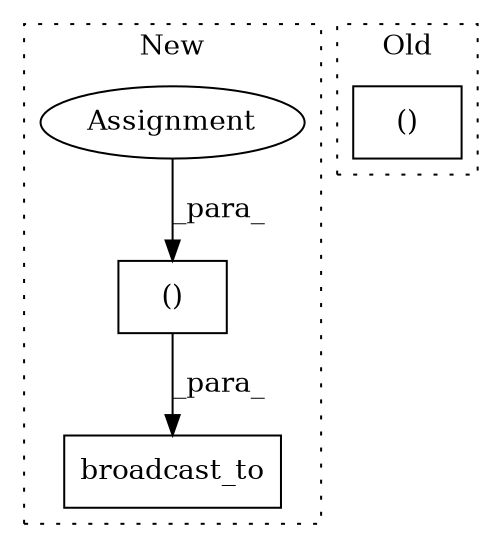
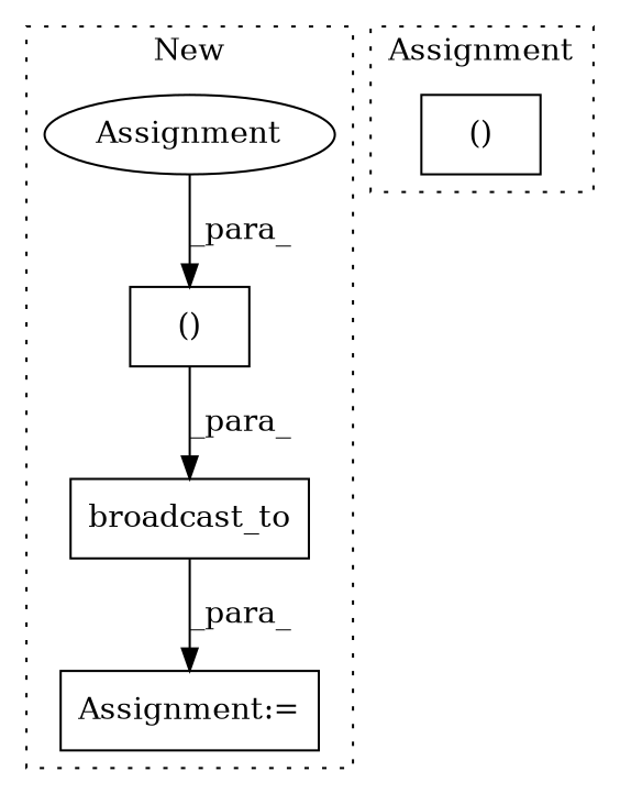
  digraph {
    node [a=106 s=2190 shape=box]
    n1 [a=32 l="13,1" label=broadcast_to s="2287,2313"]
+   n2 [a=7 l=1 label="Assignment:=" s=2419]
    n3 [l=30 label="()"]
    n4 [a=34 l=2 label=Assignment shape=ellipse]
    n5 [l=18 label="()" s=2273]
    subgraph cluster_1 {
      label=New
      style=dotted
      n1
+     n2
      n3
      n4
    }
    subgraph cluster_2 {
-     label=Old
+     label=Assignment
      style=dotted
      n5
    }
+   n1 -> n2 [label=_para_]
    n3 -> n1 [label=_para_]
    n4 -> n3 [label=_para_]
  }
